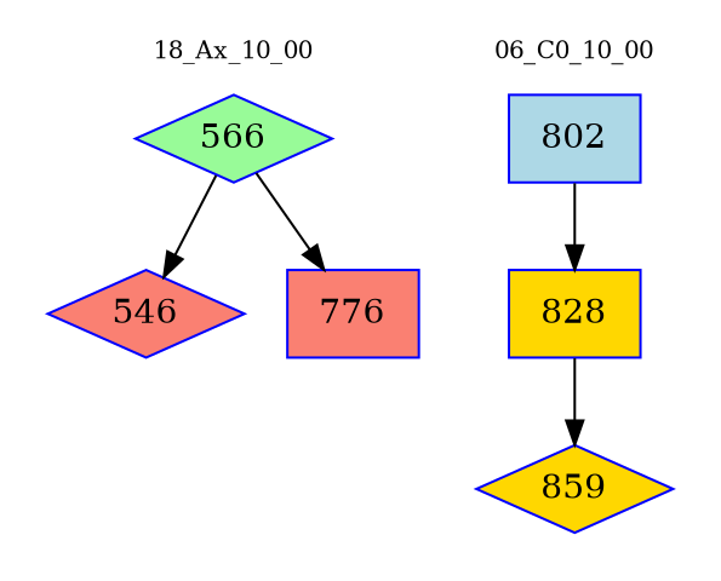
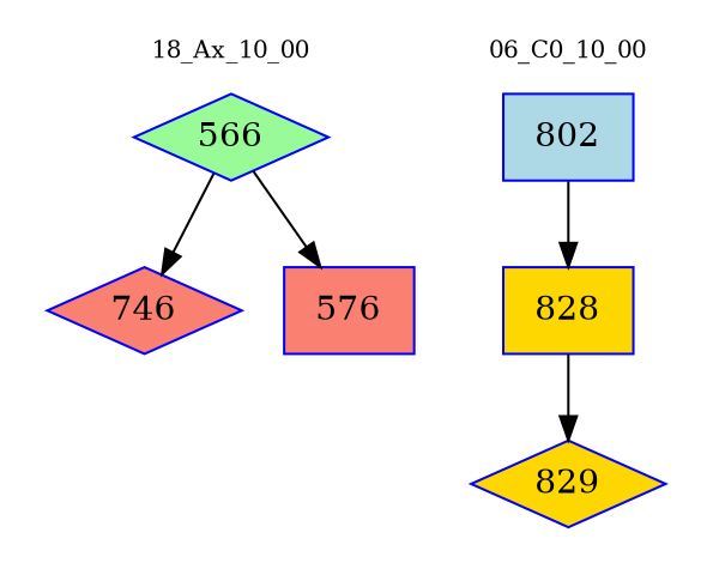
  digraph {
    node [color=blue fillcolor=salmon shape=diamond style=filled]
    edge [color=black]
    n1 [fillcolor=palegreen label=566]
-   n2 [label=546]
-   n3 [label=776 shape=box]
+   n2 [label=746]
+   n3 [label=576 shape=box]
    n4 [fillcolor=gold label=828 shape=box]
    n5 [fillcolor=lightblue label=802 shape=box]
-   n6 [fillcolor=gold label=859]
+   n6 [fillcolor=gold label=829]
    subgraph cluster_1 {
      color=white
      fontsize=10
      label="18_Ax_10_00"
      n1
      n2
      n3
    }
    subgraph cluster_2 {
      color=white
      fontsize=10
      label="06_C0_10_00"
      n4
      n5
      n6
    }
    n1 -> n2
    n1 -> n3
    n4 -> n6
    n5 -> n4
  }
